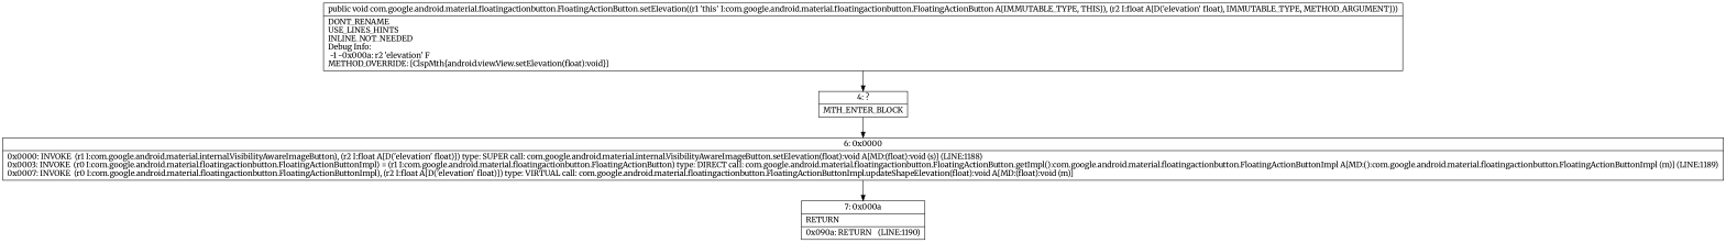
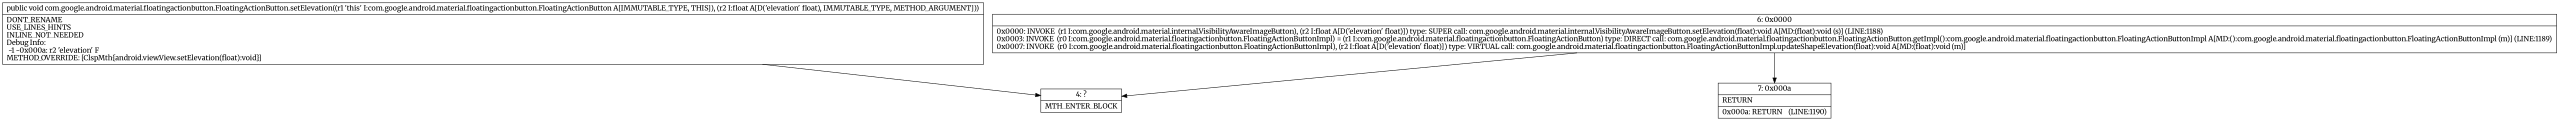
  digraph {
    fontname=Merriweather
    node [fontname=Merriweather shape=record]
    edge [fontname=Merriweather]
    n1 [label="{4\:\ ?|MTH_ENTER_BLOCK\l}"]
    n2 [label="{6\:\ 0x0000|0x0000: INVOKE  (r1 I:com.google.android.material.internal.VisibilityAwareImageButton), (r2 I:float A[D('elevation' float)]) type: SUPER call: com.google.android.material.internal.VisibilityAwareImageButton.setElevation(float):void A[MD:(float):void (s)] (LINE:1188)\l0x0003: INVOKE  (r0 I:com.google.android.material.floatingactionbutton.FloatingActionButtonImpl) = (r1 I:com.google.android.material.floatingactionbutton.FloatingActionButton) type: DIRECT call: com.google.android.material.floatingactionbutton.FloatingActionButton.getImpl():com.google.android.material.floatingactionbutton.FloatingActionButtonImpl A[MD:():com.google.android.material.floatingactionbutton.FloatingActionButtonImpl (m)] (LINE:1189)\l0x0007: INVOKE  (r0 I:com.google.android.material.floatingactionbutton.FloatingActionButtonImpl), (r2 I:float A[D('elevation' float)]) type: VIRTUAL call: com.google.android.material.floatingactionbutton.FloatingActionButtonImpl.updateShapeElevation(float):void A[MD:(float):void (m)]\l}"]
-   n3 [label="{7\:\ 0x000a|RETURN\l|0x090a: RETURN    (LINE:1190)\l}"]
+   n3 [label="{7\:\ 0x000a|RETURN\l|0x000a: RETURN    (LINE:1190)\l}"]
    n4 [label="{public void com.google.android.material.floatingactionbutton.FloatingActionButton.setElevation((r1 'this' I:com.google.android.material.floatingactionbutton.FloatingActionButton A[IMMUTABLE_TYPE, THIS]), (r2 I:float A[D('elevation' float), IMMUTABLE_TYPE, METHOD_ARGUMENT]))  | DONT_RENAME\lUSE_LINES_HINTS\lINLINE_NOT_NEEDED\lDebug Info:\l  \-1 \-0x000a: r2 'elevation' F\lMETHOD_OVERRIDE: [ClspMth\{android.view.View.setElevation(float):void\}]\l}"]
-   n1 -> n2
+   n2 -> n1
    n2 -> n3
    n4 -> n1
  }
